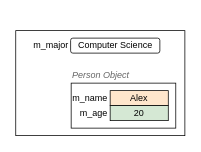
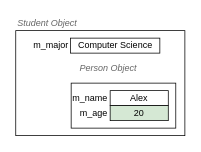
  <mxCell id="0" />
  <mxCell id="1" parent="0" />
  <mxCell id="2" value="" style="rounded=0;whiteSpace=wrap;html=1;" parent="1" vertex="1"><mxGeometry x="20.5" y="40" width="225.5" height="140" as="geometry" /></mxCell>
  <mxCell id="3" value="" style="rounded=0;whiteSpace=wrap;html=1;" parent="1" vertex="1"><mxGeometry x="94.38" y="110" width="139.5" height="60" as="geometry" /></mxCell>
- <mxCell id="4" value="Alex" style="rounded=0;whiteSpace=wrap;html=1;align=center;fillColor=#ffe6cc;" parent="1" vertex="1"><mxGeometry x="146.38" y="120" width="77.5" height="20" as="geometry" /></mxCell>
+ <mxCell id="4" value="Alex" style="rounded=0;whiteSpace=wrap;html=1;align=center;" parent="1" vertex="1"><mxGeometry x="146.38" y="120" width="77.5" height="20" as="geometry" /></mxCell>
  <mxCell id="5" value="m_name" style="text;html=1;strokeColor=none;fillColor=none;align=right;verticalAlign=middle;whiteSpace=wrap;rounded=0;" parent="1" vertex="1"><mxGeometry x="85.38" y="120" width="60" height="20" as="geometry" /></mxCell>
  <mxCell id="6" value="20" style="rounded=0;whiteSpace=wrap;html=1;align=center;fillColor=#d5e8d4;" parent="1" vertex="1"><mxGeometry x="146.38" y="140" width="77.5" height="20" as="geometry" /></mxCell>
  <mxCell id="7" value="m_age" style="text;html=1;strokeColor=none;fillColor=none;align=right;verticalAlign=middle;whiteSpace=wrap;rounded=0;" parent="1" vertex="1"><mxGeometry x="85.38" y="140" width="60" height="20" as="geometry" /></mxCell>
- <mxCell id="9" value="Person Object" style="text;html=1;strokeColor=none;fillColor=none;align=left;verticalAlign=middle;whiteSpace=wrap;rounded=0;fontStyle=2;fontColor=#666666;" parent="1" vertex="1"><mxGeometry x="94.38" y="90" width="105.5" height="20" as="geometry" /></mxCell>
- <mxCell id="10" value="Computer Science" style="whiteSpace=wrap;html=1;align=center;rounded=1;" parent="1" vertex="1"><mxGeometry x="93.63" y="50" width="119" height="20" as="geometry" /></mxCell>
+ <mxCell id="8" value="Student Object" style="text;html=1;strokeColor=none;fillColor=none;align=left;verticalAlign=middle;whiteSpace=wrap;rounded=0;fontStyle=2;fontColor=#666666;" parent="1" vertex="1"><mxGeometry x="20.5" y="20" width="105.5" height="20" as="geometry" /></mxCell>
+ <mxCell id="9" value="Person Object" style="text;html=1;strokeColor=none;fillColor=none;align=left;verticalAlign=middle;whiteSpace=wrap;rounded=0;fontStyle=2;fontColor=#666666;" parent="1" vertex="1"><mxGeometry x="104.38" y="80" width="105.5" height="20" as="geometry" /></mxCell>
+ <mxCell id="10" value="Computer Science" style="rounded=0;whiteSpace=wrap;html=1;align=center;" parent="1" vertex="1"><mxGeometry x="93.63" y="50" width="119" height="20" as="geometry" /></mxCell>
  <mxCell id="11" value="m_major" style="text;html=1;strokeColor=none;fillColor=none;align=right;verticalAlign=middle;whiteSpace=wrap;rounded=0;" parent="1" vertex="1"><mxGeometry x="32.63" y="50" width="60" height="20" as="geometry" /></mxCell>
